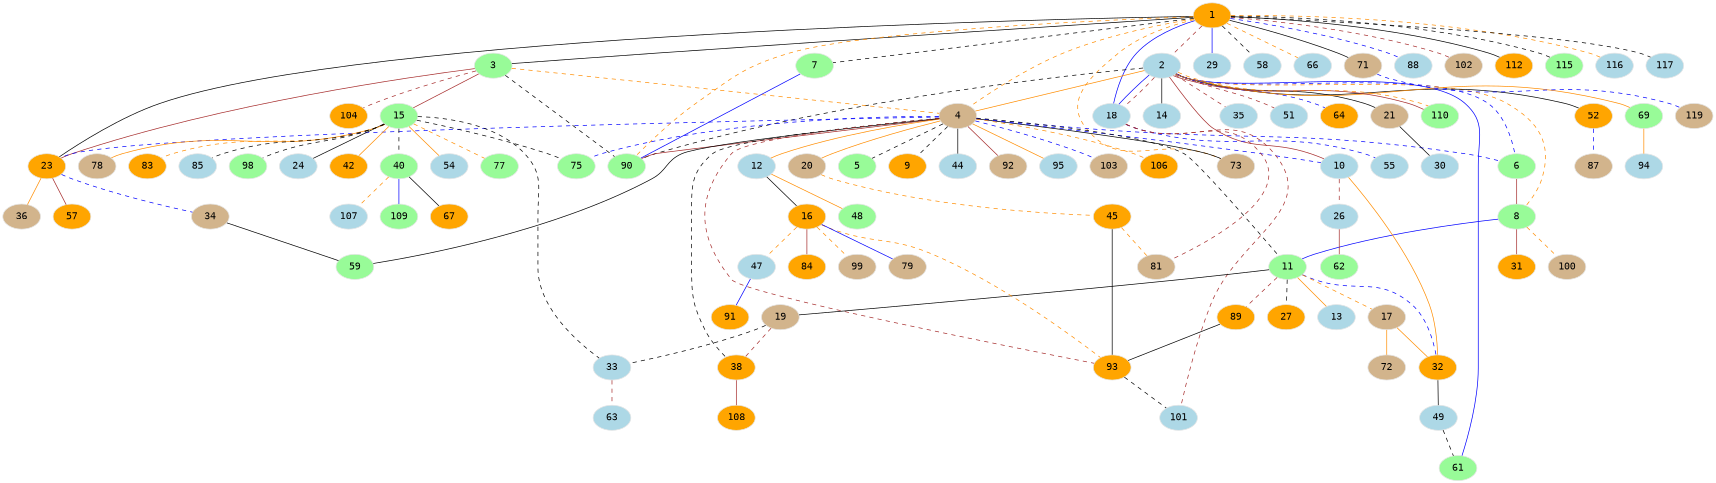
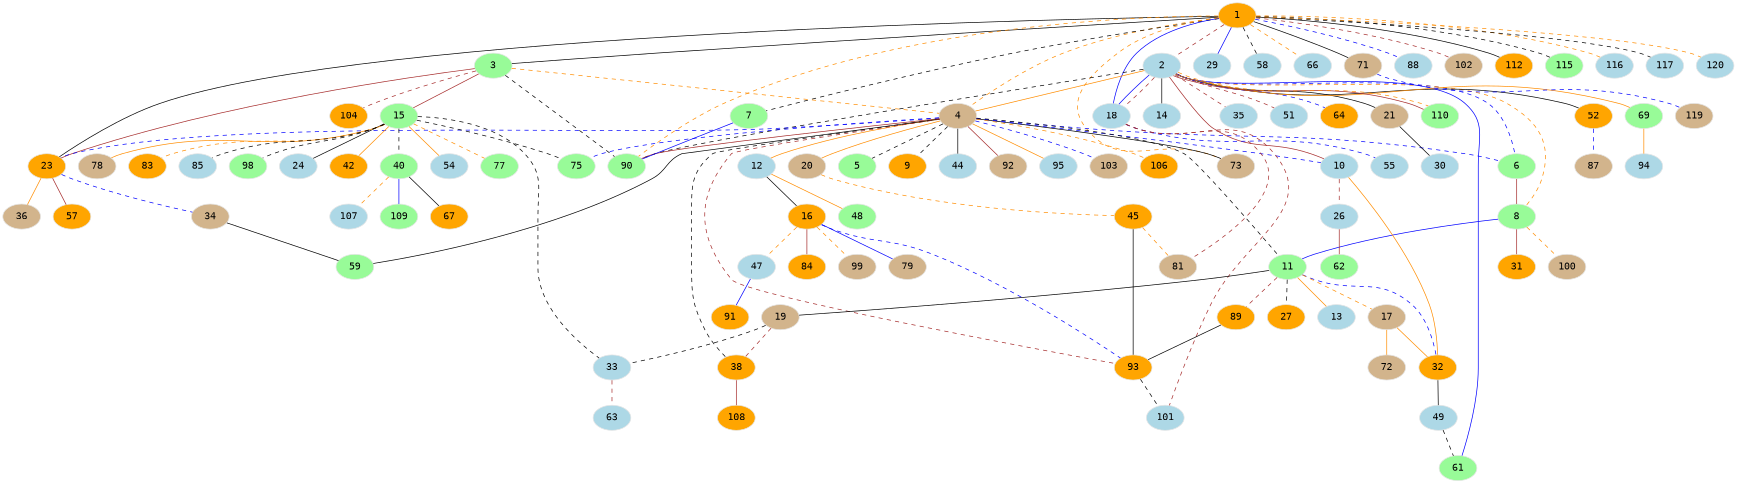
  graph {
    fontname="DejaVu Sans Mono"
    node [color=gray90 fillcolor=lightblue fontname="DejaVu Sans Mono" style=filled]
    edge [color=black fontname="DejaVu Sans Mono" style=dashed]
    1 [fillcolor=orange super="+45"]
    2 [super="+41"]
    3 [fillcolor=palegreen]
    4 [fillcolor=tan super="+65"]
    7 [fillcolor=palegreen]
    18 [super="+76"]
    23 [fillcolor=orange super="+28"]
    29
    58
    66
    71 [fillcolor=tan]
    73 [fillcolor=tan]
    88
    90 [fillcolor=palegreen super="+114"]
    102 [fillcolor=tan]
    112 [fillcolor=orange]
    115 [fillcolor=palegreen]
    116
    117
+   120
    6 [fillcolor=palegreen super="+39"]
    8 [fillcolor=palegreen super="+22"]
    10 [super="+80"]
    14
    21 [fillcolor=tan]
    35
    51
    52 [fillcolor=orange super="+82"]
    61 [fillcolor=palegreen]
    64 [fillcolor=orange]
    69 [fillcolor=palegreen]
    110 [fillcolor=palegreen]
    15 [fillcolor=palegreen super="+25"]
    104 [fillcolor=orange]
    5 [fillcolor=palegreen]
    9 [fillcolor=orange]
    11 [fillcolor=palegreen super="+74"]
    12 [super="+70"]
    20 [fillcolor=tan super="+111"]
    38 [fillcolor=orange]
    44
    59 [fillcolor=palegreen super="+96"]
    75 [fillcolor=palegreen]
    92 [fillcolor=tan]
    93 [fillcolor=orange super="+97"]
    95
    103 [fillcolor=tan]
    106 [fillcolor=orange]
    55
    81 [fillcolor=tan]
    101 [super="+105"]
    34 [fillcolor=tan]
    36 [fillcolor=tan]
    57 [fillcolor=orange super="+118"]
    119 [fillcolor=tan]
    31 [fillcolor=orange super="+86"]
    100 [fillcolor=tan]
    26
    32 [fillcolor=orange]
    30
    87 [fillcolor=tan]
    94
    24
    33 [super="+53"]
    40 [fillcolor=palegreen]
    42 [fillcolor=orange]
    54
    77 [fillcolor=palegreen]
    78 [fillcolor=tan]
    83 [fillcolor=orange]
    85
    98 [fillcolor=palegreen]
    13
    17 [fillcolor=tan super="+37"]
    19 [fillcolor=tan super="+56"]
    27 [fillcolor=orange super="+68"]
    89 [fillcolor=orange]
    16 [fillcolor=orange super="+43"]
    48 [fillcolor=palegreen super="+113"]
    n80 [fillcolor=orange label=45 super="+60"]
    108 [fillcolor=orange]
    62 [fillcolor=palegreen]
    49
    72 [fillcolor=tan]
    47 [super="+50"]
    79 [fillcolor=tan]
    84 [fillcolor=orange]
    99 [fillcolor=tan]
    63
    67 [fillcolor=orange]
    107
    109 [fillcolor=palegreen]
    91 [fillcolor=orange]
    1 -- 2 [color=brown]
    1 -- 3 [style=solid]
    1 -- 4 [color=darkorange weight=2]
    1 -- 7
    1 -- 18 [color=blue style=solid]
    1 -- 23 [style=solid]
    1 -- 29 [color=blue style=solid]
    1 -- 58
    1 -- 66 [color=darkorange]
    1 -- 71 [style=solid]
    1 -- 73 [color=darkorange]
    1 -- 88 [color=blue]
    1 -- 90 [color=darkorange]
    1 -- 102 [color=brown]
    1 -- 112 [style=solid]
    1 -- 115
    1 -- 116 [color=darkorange]
    1 -- 117
+   1 -- 120 [color=darkorange]
    2 -- 4 [color=darkorange style=solid]
    2 -- 18 [color=blue style=solid]
    2 -- 18 [color=brown]
    2 -- 90 [weight=2]
    2 -- 6 [color=blue]
    2 -- 8 [color=darkorange]
    2 -- 10 [color=brown style=solid]
    2 -- 14 [style=solid]
    2 -- 21 [style=solid]
    2 -- 35 [color=brown]
    2 -- 51 [color=brown]
    2 -- 52 [style=solid]
    2 -- 61 [color=blue style=solid]
    2 -- 64 [color=blue]
    2 -- 69 [color=darkorange style=solid]
    2 -- 110 [color=brown style=solid]
    2 -- 110 [color=darkorange]
    3 -- 4 [color=darkorange]
    3 -- 23 [color=brown style=solid]
    3 -- 90
    3 -- 15 [color=brown style=solid]
    3 -- 104 [color=brown]
    4 -- 23 [color=blue]
    4 -- 73 [style=solid]
    4 -- 90 [color=brown style=solid]
    4 -- 6 [color=blue]
    4 -- 10 [color=blue]
    4 -- 5
    4 -- 9
    4 -- 11
    4 -- 12 [color=darkorange style=solid]
    4 -- 20 [color=darkorange style=solid]
    4 -- 38
    4 -- 44 [style=solid]
    4 -- 59 [style=solid]
    4 -- 75 [color=blue]
    4 -- 92 [color=brown style=solid]
    4 -- 93 [color=brown]
    4 -- 95 [color=darkorange style=solid]
    4 -- 103 [color=blue]
    4 -- 106 [color=darkorange]
    7 -- 90 [color=blue style=solid]
    18 -- 55 [color=blue]
    18 -- 81 [color=brown]
    18 -- 101 [color=brown]
    23 -- 34 [color=blue]
    23 -- 36 [color=darkorange style=solid]
    23 -- 57 [color=brown style=solid]
    71 -- 119 [color=blue]
    6 -- 8 [color=brown style=solid]
    8 -- 11 [color=blue style=solid]
    8 -- 31 [color=brown style=solid]
    8 -- 100 [color=darkorange]
    10 -- 26 [color=brown]
    10 -- 32 [color=darkorange style=solid]
    21 -- 30 [style=solid]
    52 -- 87 [color=blue]
    69 -- 94 [color=darkorange style=solid]
    15 -- 75
    15 -- 24 [style=solid]
    15 -- 33
    15 -- 40
    15 -- 42 [color=darkorange style=solid]
    15 -- 54 [color=darkorange style=solid]
    15 -- 77 [color=darkorange]
    15 -- 78 [color=darkorange style=solid]
    15 -- 83 [color=darkorange]
    15 -- 85
    15 -- 98
    11 -- 32 [color=blue]
    11 -- 13 [color=darkorange style=solid]
    11 -- 17 [color=darkorange]
    11 -- 19 [style=solid]
    11 -- 27
    11 -- 89 [color=brown]
    12 -- 16 [style=solid]
    12 -- 48 [color=darkorange style=solid]
    20 -- n80 [color=darkorange]
    38 -- 108 [color=brown style=solid]
    93 -- 101
    34 -- 59 [style=solid]
    26 -- 62 [color=brown style=solid]
    32 -- 49 [style=solid]
    33 -- 63 [color=brown]
    40 -- 67 [style=solid]
    40 -- 107 [color=darkorange]
    40 -- 109 [color=blue style=solid]
    17 -- 32 [color=darkorange style=solid]
    17 -- 72 [color=darkorange style=solid]
    19 -- 38 [color=brown]
    19 -- 33
    89 -- 93 [style=solid]
-   16 -- 93 [color=darkorange]
+   16 -- 93 [color=blue]
    16 -- 47 [color=darkorange]
    16 -- 79 [color=blue style=solid]
    16 -- 84 [color=brown style=solid]
    16 -- 99 [color=darkorange]
    n80 -- 93 [style=solid]
    n80 -- 81 [color=darkorange]
    49 -- 61
    47 -- 91 [color=blue style=solid]
  }
